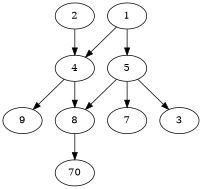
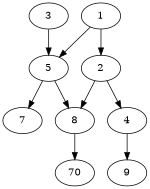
  digraph {
    node [alpha=0.01]
    1 [expect_size=9197568]
    4 [expect_size=11239424]
    5 [alpha=0.09 expect_size=39444480]
    8 [alpha=0.18 expect_size=28806144]
    9 [alpha=0.03 expect_size=32624640]
    7 [alpha=0.09 expect_size=51087360]
    n7 [alpha=0.06 expect_size=20794368 label=70]
    2 [alpha=0.04 expect_size=40307712]
    3 [alpha=0.10 expect_size=48471040]
-   1 -> 4
+   1 -> 2
    1 -> 5
-   4 -> 8
+   2 -> 8
    4 -> 9
    5 -> 8
    5 -> 7
    8 -> n7
    2 -> 4
-   5 -> 3
+   3 -> 5
  }
